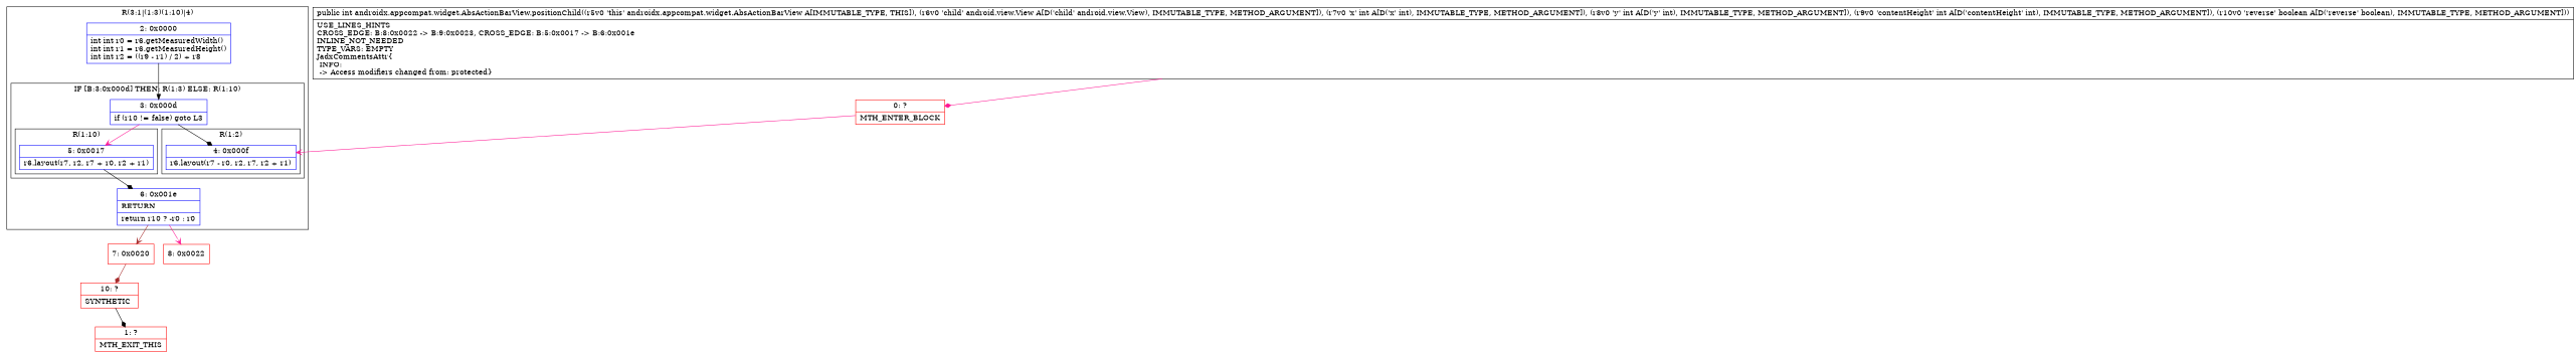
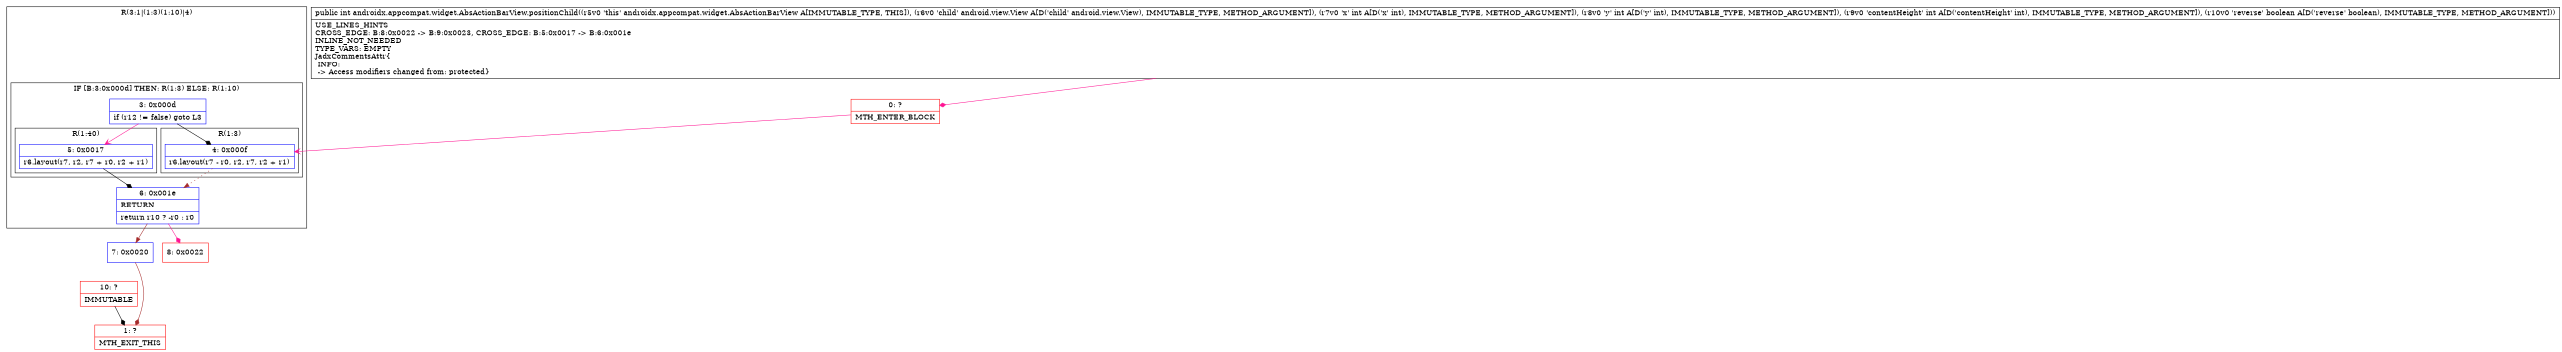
  digraph {
    node [color=blue shape=record]
    edge [arrowhead=diamond color=black style=solid]
    n1 [label="{4\:\ 0x000f|r6.layout(r7 \- r0, r2, r7, r2 + r1)\l}"]
    n2 [label="{5\:\ 0x0017|r6.layout(r7, r2, r7 + r0, r2 + r1)\l}"]
-   n3 [label="{3\:\ 0x000d|if (r10 != false) goto L3\l}"]
-   n4 [label="{2\:\ 0x0000|int int r0 = r6.getMeasuredWidth()\lint int r1 = r6.getMeasuredHeight()\lint int r2 = ((r9 \- r1) \/ 2) + r8\l}"]
+   n3 [label="{3\:\ 0x000d|if (r12 != false) goto L3\l}"]
    n5 [label="{6\:\ 0x001e|RETURN\l|return r10 ? \-r0 : r0\l}"]
-   n6 [color=red label="{7\:\ 0x0020}"]
+   n6 [label="{7\:\ 0x0020}"]
    n7 [color=red label="{8\:\ 0x0022}"]
-   n8 [color=red label="{10\:\ ?|SYNTHETIC\l}"]
+   n8 [color=red label="{10\:\ ?|IMMUTABLE\l}"]
    n9 [color=red label="{0\:\ ?|MTH_ENTER_BLOCK\l}"]
    n10 [color=red label="{1\:\ ?|MTH_EXIT_THIS\l}"]
    n11 [label="{public int androidx.appcompat.widget.AbsActionBarView.positionChild((r5v0 'this' androidx.appcompat.widget.AbsActionBarView A[IMMUTABLE_TYPE, THIS]), (r6v0 'child' android.view.View A[D('child' android.view.View), IMMUTABLE_TYPE, METHOD_ARGUMENT]), (r7v0 'x' int A[D('x' int), IMMUTABLE_TYPE, METHOD_ARGUMENT]), (r8v0 'y' int A[D('y' int), IMMUTABLE_TYPE, METHOD_ARGUMENT]), (r9v0 'contentHeight' int A[D('contentHeight' int), IMMUTABLE_TYPE, METHOD_ARGUMENT]), (r10v0 'reverse' boolean A[D('reverse' boolean), IMMUTABLE_TYPE, METHOD_ARGUMENT]))  | USE_LINES_HINTS\lCROSS_EDGE: B:8:0x0022 \-\> B:9:0x0023, CROSS_EDGE: B:5:0x0017 \-\> B:6:0x001e\lINLINE_NOT_NEEDED\lTYPE_VARS: EMPTY\lJadxCommentsAttr\{\l INFO: \l \-\> Access modifiers changed from: protected\}\l}" color=""]
    subgraph cluster_1 {
      label="R(3:1|(1:3)(1:10)|4)"
-     n4
      n5
      subgraph cluster_2 {
        label="IF [B:3:0x000d] THEN: R(1:3) ELSE: R(1:10)"
        n3
        subgraph cluster_3 {
-         label="R(1:2)"
+         label="R(1:3)"
          n1
        }
        subgraph cluster_4 {
-         label="R(1:10)"
+         label="R(1:40)"
          n2
        }
      }
    }
+   n1 -> n5 [arrowhead=normal color=brown style=dotted]
    n2 -> n5
    n3 -> n1
    n3 -> n2 [arrowhead=vee color=deeppink]
-   n4 -> n3 [arrowhead=normal]
-   n5 -> n6 [arrowhead=vee color=brown]
-   n5 -> n7 [arrowhead=vee color=deeppink]
-   n6 -> n8 [color=brown]
+   n5 -> n6 [arrowhead=normal color=brown]
+   n5 -> n7 [color=deeppink]
+   n6 -> n10 [color=brown]
    n8 -> n10
    n9 -> n1 [arrowhead=vee color=deeppink]
    n11 -> n9 [color=deeppink]
  }
